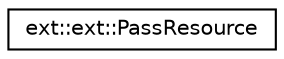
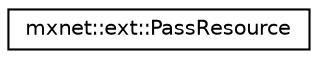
  digraph {
    rankdir=LR
-   n1 [color=black fillcolor=white fontname=Helvetica fontsize=10 height=0.2 label="ext::ext::PassResource" shape=record style=filled width=0.4]
+   n1 [color=black fillcolor=white fontname=Helvetica fontsize=10 height=0.2 label="mxnet::ext::PassResource" shape=record style=filled width=0.4]
  }
